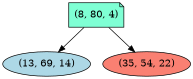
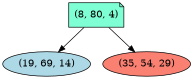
  digraph {
    node [shape=ellipse style=filled]
    "(8, 80, 4)" [fillcolor=aquamarine shape=note]
-   "(19, 69, 14)" [fillcolor=lightblue label="(13, 69, 14)"]
-   "(35, 54, 29)" [fillcolor=salmon label="(35, 54, 22)"]
+   "(19, 69, 14)" [fillcolor=lightblue]
+   "(35, 54, 29)" [fillcolor=salmon]
    "(8, 80, 4)" -> "(19, 69, 14)"
    "(8, 80, 4)" -> "(35, 54, 29)"
  }
